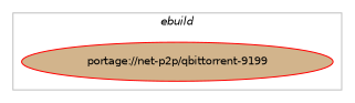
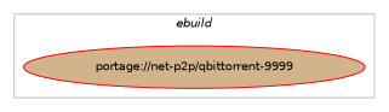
  digraph {
    compound=true
    concentrate=true
    fontname=Helvetica
    fontsize=10
    newrank=true
    rankdir=LR
    ranksep=1.5
-   n1 [color=red fontname=Helvetica fontsize=10 label="portage://net-p2p/qbittorrent-9199" width=4 style=filled fillcolor=tan]
+   n1 [color=red fontname=Helvetica fontsize=10 label="portage://net-p2p/qbittorrent-9999" width=4 style=filled fillcolor=tan]
    subgraph cluster_1 {
      color=gray
      label=<<i>ebuild</i>>
      n1
    }
    subgraph cluster_2 {
      color=gray
      label=<<i>dependencies</i>>
      subgraph cluster_3 {
        color=gray
        fillcolor="#eeeeee"
        label=<<i>compile</i>>
        style=filled
      }
      subgraph cluster_4 {
        color=gray
        fillcolor="#eeeeee"
        label=<<i>compile and run</i>>
        style=filled
      }
      subgraph cluster_5 {
        color=gray
        fillcolor="#eeeeee"
        label=<<i>run</i>>
        style=filled
      }
    }
    subgraph cluster_6 {
      color=gray
      label=<<i>candidates</i>>
      rank=same
    }
  }
